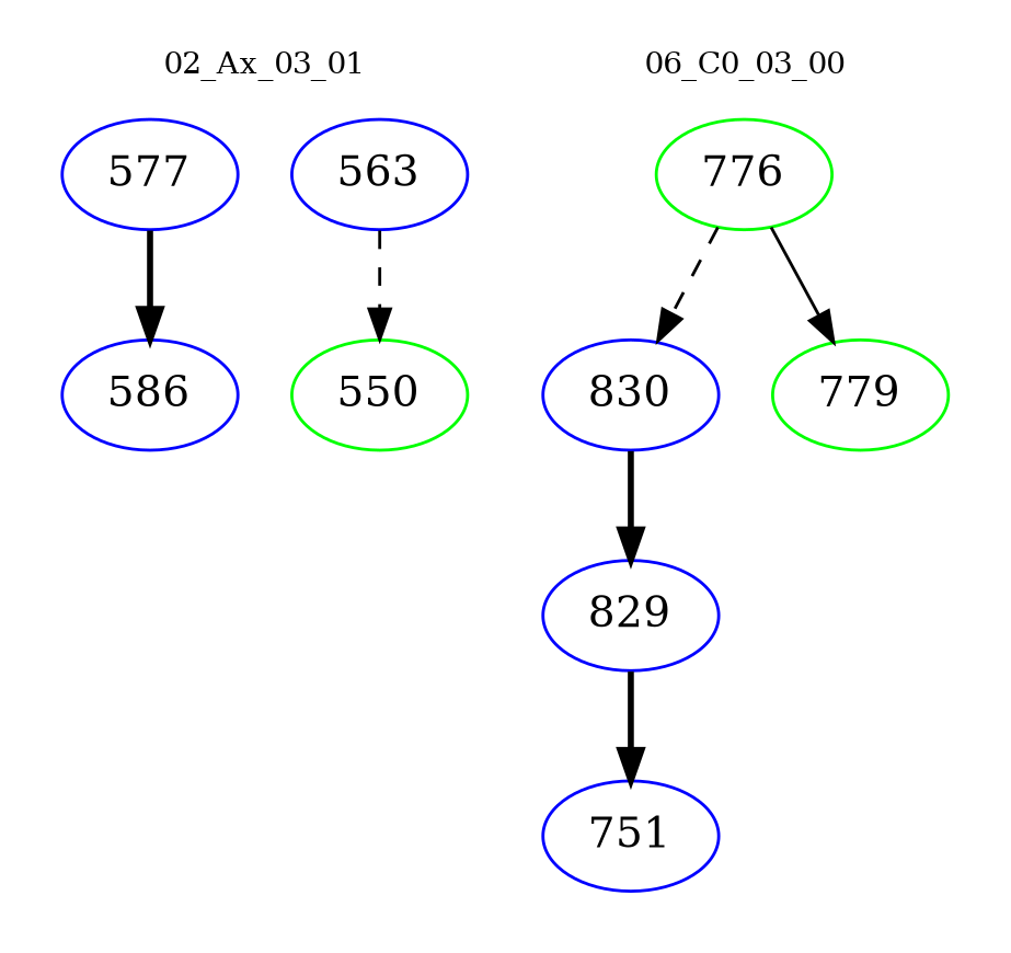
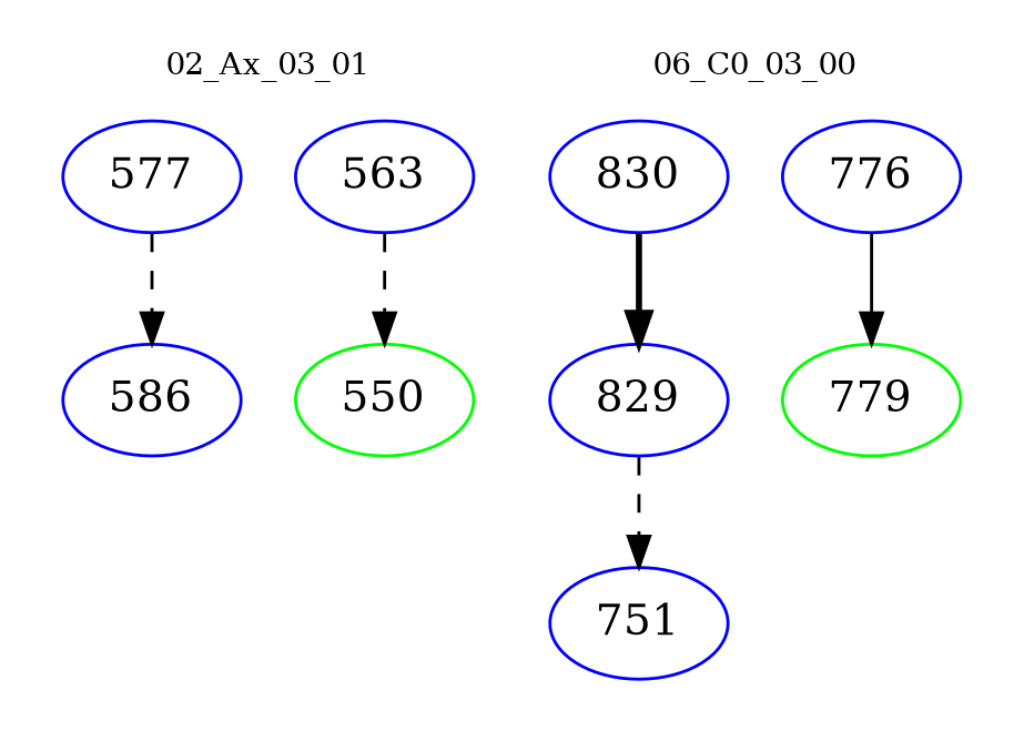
  digraph {
    node [color=blue]
    edge [color=black style=dashed]
    n1 [label=563]
    n2 [color=green label=550]
    n3 [label=577]
    n4 [label=586]
-   n5 [color=green label=776]
+   n5 [label=776]
    n6 [label=830]
    n7 [color=green label=779]
    n8 [label=829]
    n9 [label=751]
    subgraph cluster_1 {
      color=white
      fontsize=10
      label="02_Ax_03_01"
      n1
      n2
      n3
      n4
    }
    subgraph cluster_2 {
      color=white
      fontsize=10
      label="06_C0_03_00"
      n5
      n6
      n7
      n8
      n9
    }
    n1 -> n2
-   n3 -> n4 [style=bold]
-   n5 -> n6
+   n3 -> n4
    n5 -> n7 [style=solid]
    n6 -> n8 [style=bold]
-   n8 -> n9 [style=bold]
+   n8 -> n9
  }
